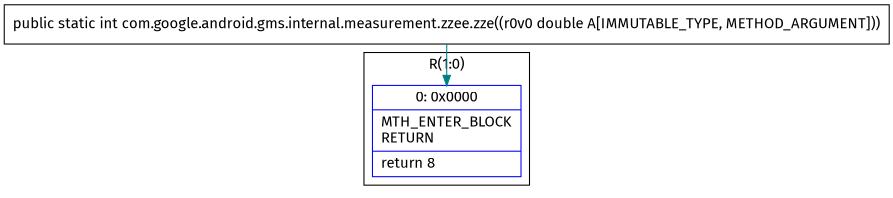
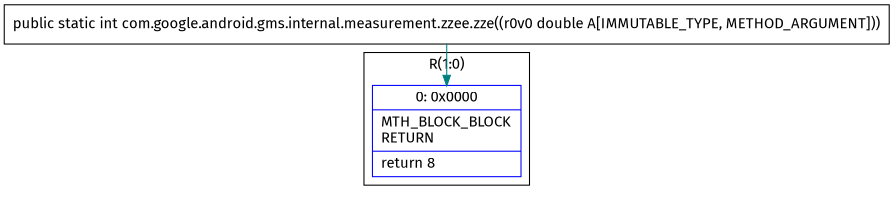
  digraph {
    fontname="Fira Sans"
    node [shape=record fontname="Fira Sans"]
-   n1 [color=blue label="{0\:\ 0x0000|MTH_ENTER_BLOCK\lRETURN\l|return 8\l}"]
+   n1 [color=blue label="{0\:\ 0x0000|MTH_BLOCK_BLOCK\lRETURN\l|return 8\l}"]
    n2 [label="{public static int com.google.android.gms.internal.measurement.zzee.zze((r0v0 double A[IMMUTABLE_TYPE, METHOD_ARGUMENT])) }"]
    subgraph cluster_1 {
      label="R(1:0)"
      n1
    }
    n2 -> n1 [color=teal fontname="Fira Sans"]
  }
